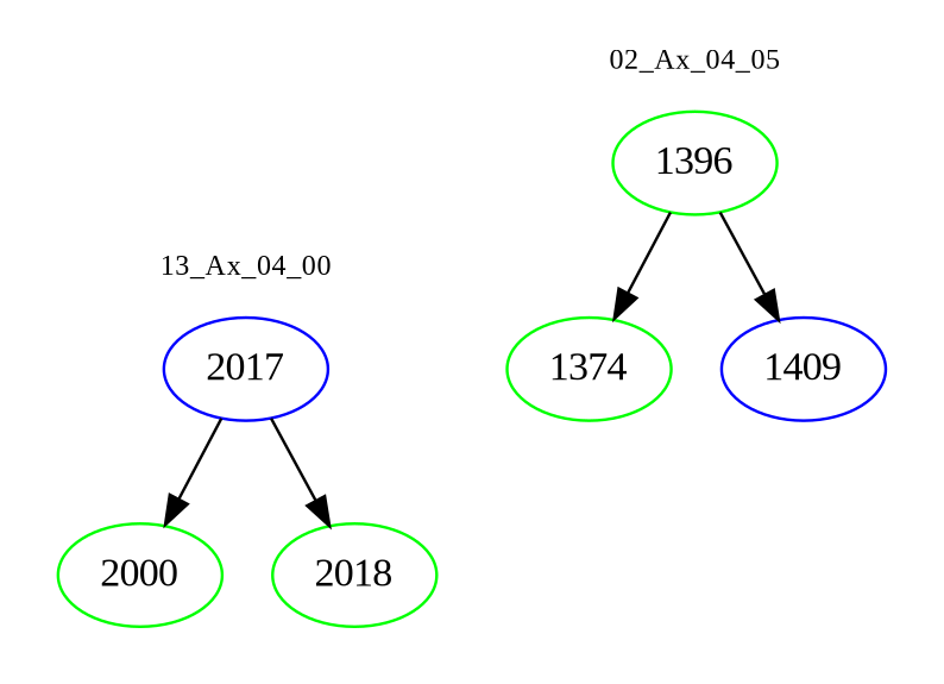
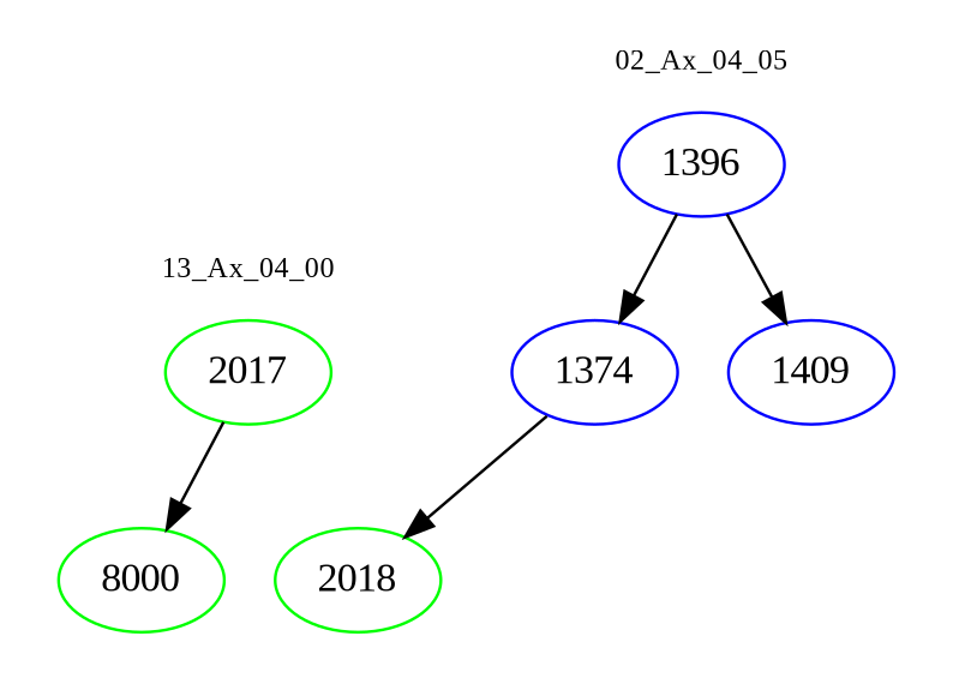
  digraph {
    fontname="Liberation Serif"
    node [color=blue fontname="Liberation Serif"]
    edge [color=black fontname="Liberation Serif"]
-   n1 [label=2017]
-   n2 [color=green label=2000]
+   n1 [color=green label=2017]
+   n2 [color=green label=8000]
    n3 [color=green label=2018]
-   n4 [color=green label=1396]
-   n5 [color=green label=1374]
+   n4 [label=1396]
+   n5 [label=1374]
    n6 [label=1409]
    subgraph cluster_1 {
      color=white
      fontsize=10
      label="13_Ax_04_00"
      n1
      n2
      n3
    }
    subgraph cluster_2 {
      color=white
      fontsize=10
      label="02_Ax_04_05"
      n4
      n5
      n6
    }
    n1 -> n2
-   n1 -> n3
+   n5 -> n3
    n4 -> n5
    n4 -> n6
  }
